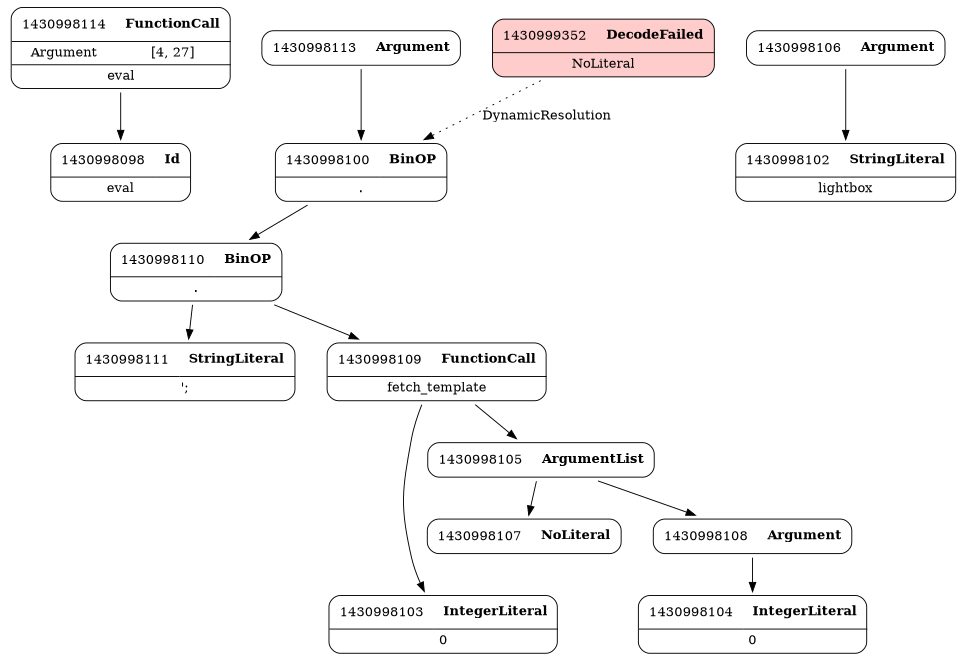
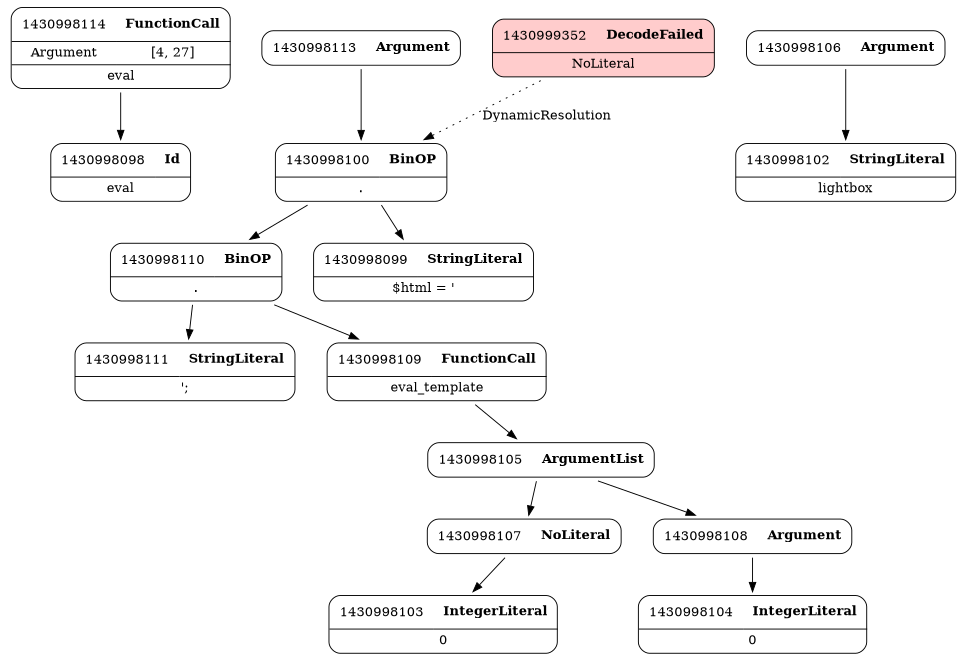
  digraph {
    node [shape=none]
    edge [weight=2]
    n1 [label=<<TABLE border='1' cellspacing='0' cellpadding='10' style='rounded' ><TR><TD border='0'>1430998114</TD><TD border='0'><B>FunctionCall</B></TD></TR><HR/><TR><TD border='0' cellpadding='5'>Argument</TD><TD border='0' cellpadding='5'>[4, 27]</TD></TR><HR/><TR><TD border='0' cellpadding='5' colspan='2'>eval</TD></TR></TABLE>>]
    n2 [label=<<TABLE border='1' cellspacing='0' cellpadding='10' style='rounded' ><TR><TD border='0'>1430998098</TD><TD border='0'><B>Id</B></TD></TR><HR/><TR><TD border='0' cellpadding='5' colspan='2'>eval</TD></TR></TABLE>>]
    n3 [label=<<TABLE border='1' cellspacing='0' cellpadding='10' style='rounded' ><TR><TD border='0'>1430998113</TD><TD border='0'><B>Argument</B></TD></TR></TABLE>>]
    n4 [label=<<TABLE border='1' cellspacing='0' cellpadding='10' style='rounded' ><TR><TD border='0'>1430998100</TD><TD border='0'><B>BinOP</B></TD></TR><HR/><TR><TD border='0' cellpadding='5' colspan='2'>.</TD></TR></TABLE>>]
    n5 [label=<<TABLE border='1' cellspacing='0' cellpadding='10' style='rounded' ><TR><TD border='0'>1430998110</TD><TD border='0'><B>BinOP</B></TD></TR><HR/><TR><TD border='0' cellpadding='5' colspan='2'>.</TD></TR></TABLE>>]
+   n6 [label=<<TABLE border='1' cellspacing='0' cellpadding='10' style='rounded' ><TR><TD border='0'>1430998099</TD><TD border='0'><B>StringLiteral</B></TD></TR><HR/><TR><TD border='0' cellpadding='5' colspan='2'>$html = '</TD></TR></TABLE>>]
    n7 [label=<<TABLE border='1' cellspacing='0' cellpadding='10' style='rounded' bgcolor='#FFCCCC' ><TR><TD border='0'>1430999352</TD><TD border='0'><B>DecodeFailed</B></TD></TR><HR/><TR><TD border='0' cellpadding='5' colspan='2'>NoLiteral</TD></TR></TABLE>>]
    n8 [label=<<TABLE border='1' cellspacing='0' cellpadding='10' style='rounded' ><TR><TD border='0'>1430998111</TD><TD border='0'><B>StringLiteral</B></TD></TR><HR/><TR><TD border='0' cellpadding='5' colspan='2'>';</TD></TR></TABLE>>]
-   n9 [label=<<TABLE border='1' cellspacing='0' cellpadding='10' style='rounded' ><TR><TD border='0'>1430998109</TD><TD border='0'><B>FunctionCall</B></TD></TR><HR/><TR><TD border='0' cellpadding='5' colspan='2'>fetch_template</TD></TR></TABLE>>]
+   n9 [label=<<TABLE border='1' cellspacing='0' cellpadding='10' style='rounded' ><TR><TD border='0'>1430998109</TD><TD border='0'><B>FunctionCall</B></TD></TR><HR/><TR><TD border='0' cellpadding='5' colspan='2'>eval_template</TD></TR></TABLE>>]
    n10 [label=<<TABLE border='1' cellspacing='0' cellpadding='10' style='rounded' ><TR><TD border='0'>1430998107</TD><TD border='0'><B>NoLiteral</B></TD></TR></TABLE>>]
    n11 [label=<<TABLE border='1' cellspacing='0' cellpadding='10' style='rounded' ><TR><TD border='0'>1430998103</TD><TD border='0'><B>IntegerLiteral</B></TD></TR><HR/><TR><TD border='0' cellpadding='5' colspan='2'>0</TD></TR></TABLE>>]
    n12 [label=<<TABLE border='1' cellspacing='0' cellpadding='10' style='rounded' ><TR><TD border='0'>1430998106</TD><TD border='0'><B>Argument</B></TD></TR></TABLE>>]
    n13 [label=<<TABLE border='1' cellspacing='0' cellpadding='10' style='rounded' ><TR><TD border='0'>1430998102</TD><TD border='0'><B>StringLiteral</B></TD></TR><HR/><TR><TD border='0' cellpadding='5' colspan='2'>lightbox</TD></TR></TABLE>>]
    n14 [label=<<TABLE border='1' cellspacing='0' cellpadding='10' style='rounded' ><TR><TD border='0'>1430998105</TD><TD border='0'><B>ArgumentList</B></TD></TR></TABLE>>]
    n15 [label=<<TABLE border='1' cellspacing='0' cellpadding='10' style='rounded' ><TR><TD border='0'>1430998108</TD><TD border='0'><B>Argument</B></TD></TR></TABLE>>]
    n16 [label=<<TABLE border='1' cellspacing='0' cellpadding='10' style='rounded' ><TR><TD border='0'>1430998104</TD><TD border='0'><B>IntegerLiteral</B></TD></TR><HR/><TR><TD border='0' cellpadding='5' colspan='2'>0</TD></TR></TABLE>>]
    n1 -> n2
    n3 -> n4
    n4 -> n5
+   n4 -> n6
    n5 -> n8
    n5 -> n9
    n7 -> n4 [label=DynamicResolution style=dotted weight=""]
    n9 -> n14
-   n9 -> n11
+   n10 -> n11
    n12 -> n13
    n14 -> n10
    n14 -> n15
    n15 -> n16
  }
